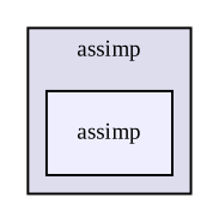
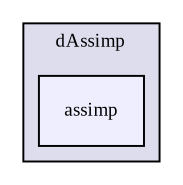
  digraph {
    compound=true
    fontname="Liberation Serif"
    n1 [fillcolor="#eeeeff" fontname="Liberation Serif" fontsize=10 label=assimp pencolor=black shape=box style=filled]
    subgraph cluster_1 {
      bgcolor="#ddddee"
      fontsize=10
-     label=assimp
+     label=dAssimp
      pencolor=black
      n1
    }
  }
